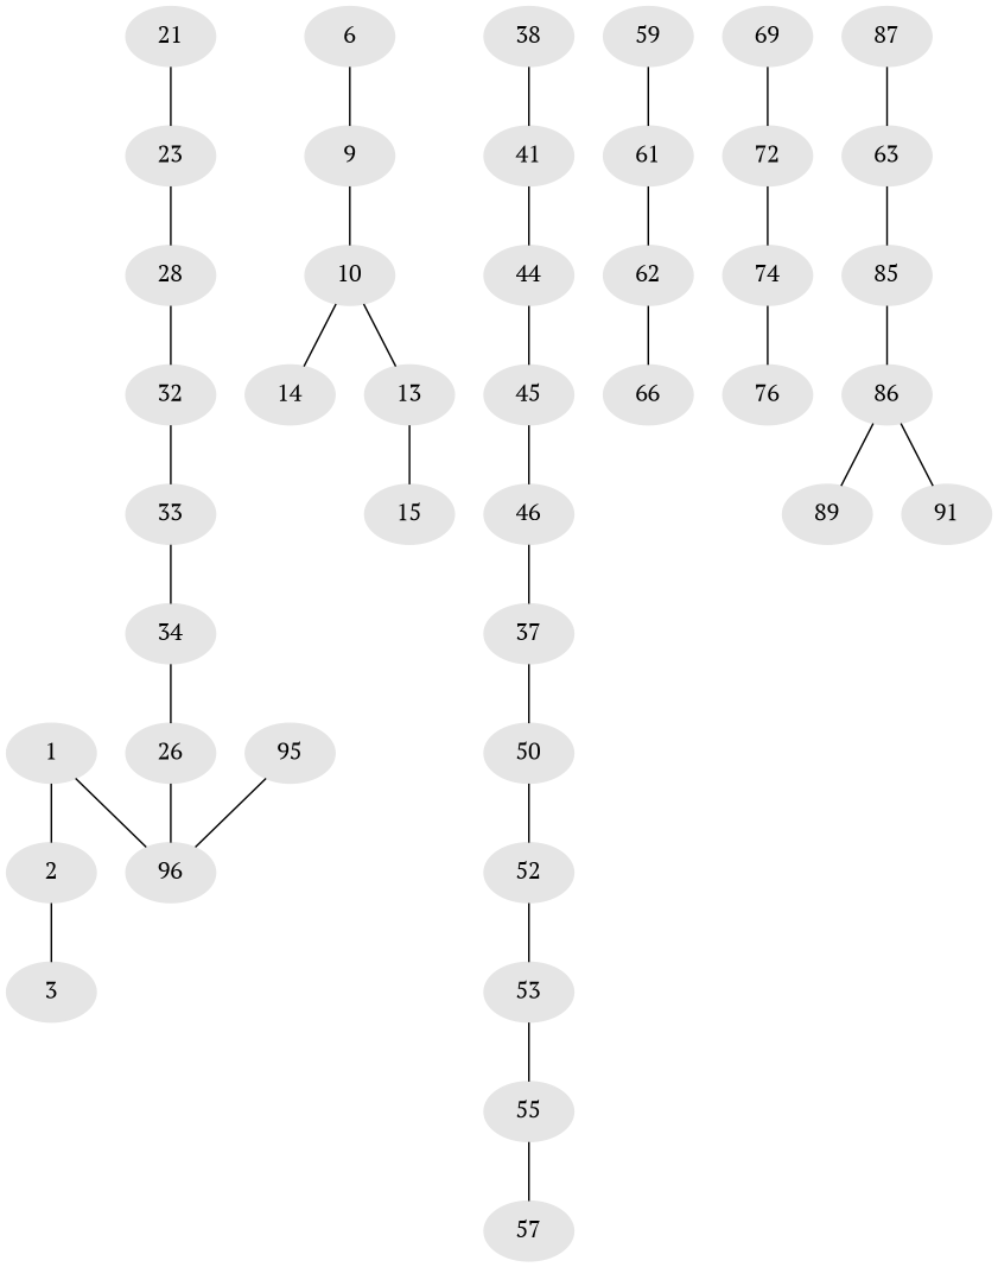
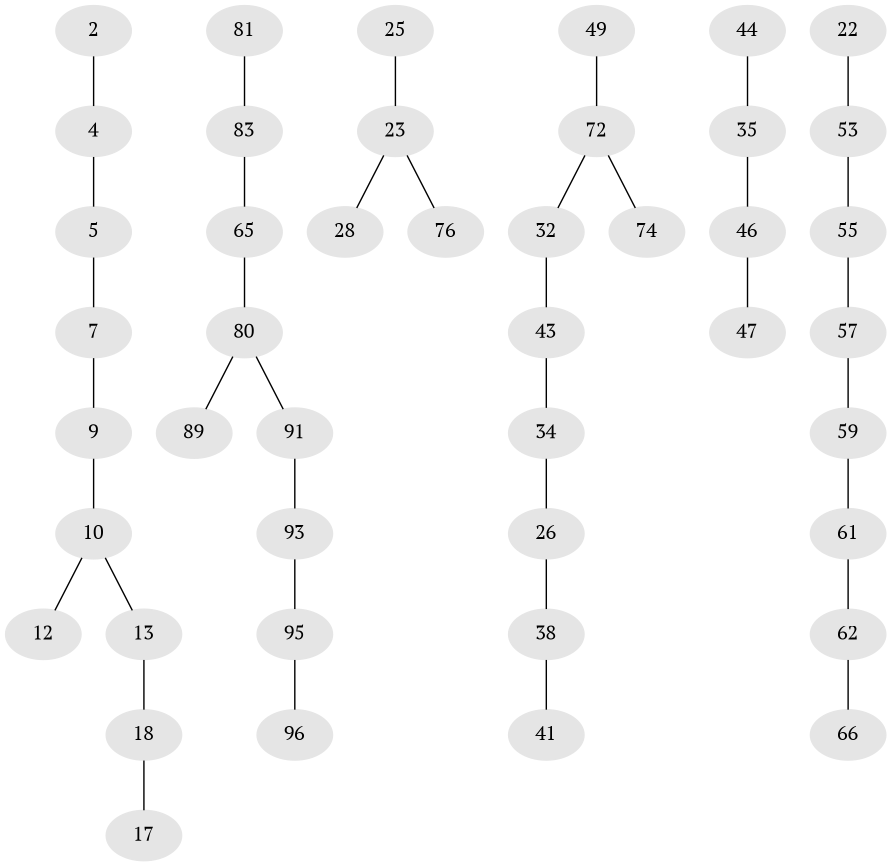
  graph {
    fontname="PT Serif"
    node [color=gray90 fontname="PT Serif" style=filled]
    edge [fontname="PT Serif"]
    2 [super="+3"]
-   4 [label=3]
-   1
+   4
    96 [super="+97"]
-   7 [super="+8" label=6]
+   5 [super="+6"]
+   7 [super="+8"]
    9
    10 [super="+11"]
-   12 [label=14]
+   12
    13 [super="+14"]
-   15 [super="+16"]
-   21 [super="+22"]
+   15 [super="+16" label=18]
+   17 [super="+18"]
+   21 [super="+22" label=25]
    23 [super="+24"]
    28 [super="+29"]
    32
-   33
+   33 [label=43]
    34 [super="+35"]
    n19 [label=26 super="+37"]
    38 [super="+39"]
    41 [super="+42"]
    44
-   45
+   45 [label=35]
    46
-   47 [super="+48" label=37]
-   50 [super="+51"]
-   52
+   47 [super="+48"]
+   52 [label=22]
    53 [super="+54"]
    55 [super="+56"]
    57 [super="+58"]
    59 [super="+60"]
    61
    62 [super="+63"]
    66
-   69 [super="+70"]
+   69 [super="+70" label=49]
    72 [super="+73"]
    74 [super="+75"]
    76 [super="+77"]
-   81 [super="+82" label=87]
-   83 [super="+84" label=63]
-   85
-   86 [super="+87"]
+   81 [super="+82"]
+   83 [super="+84"]
+   85 [label=65]
+   86 [super="+87" label=80]
    89 [super="+90"]
    91 [super="+92"]
+   93 [super="+94"]
    95
    2 -- 4
-   1 -- 2
-   1 -- 96
+   4 -- 5
+   5 -- 7
    7 -- 9
    9 -- 10
    10 -- 12
    10 -- 13
    13 -- 15
+   15 -- 17
    21 -- 23
    23 -- 28
-   28 -- 32
+   72 -- 32
    32 -- 33
    33 -- 34
    34 -- n19
-   n19 -- 96
+   n19 -- 38
    38 -- 41
-   41 -- 44
    44 -- 45
    45 -- 46
    46 -- 47
-   47 -- 50
-   50 -- 52
    52 -- 53
    53 -- 55
    55 -- 57
+   57 -- 59
    59 -- 61
    61 -- 62
    62 -- 66
    69 -- 72
    72 -- 74
-   74 -- 76
+   23 -- 76
    81 -- 83
    83 -- 85
    85 -- 86
    86 -- 89
    86 -- 91
+   91 -- 93
+   93 -- 95
    95 -- 96
  }
